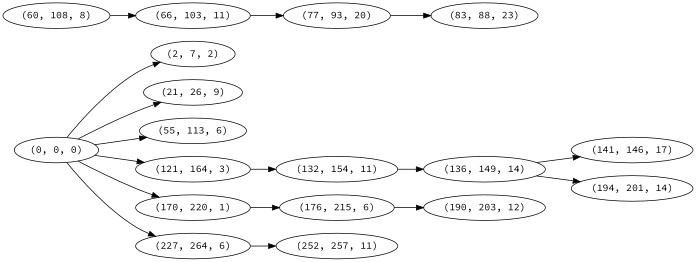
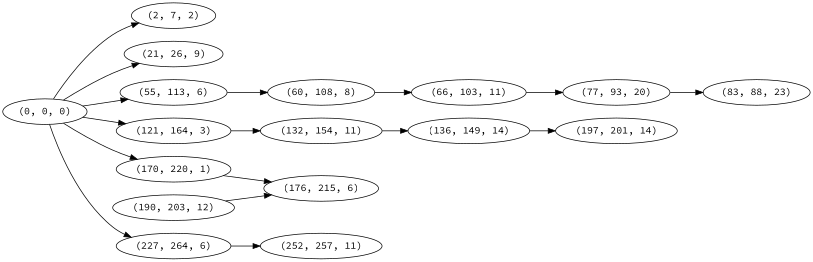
  digraph {
    fontname="Source Code Pro"
    rankdir=LR
    node [fontname="Source Code Pro"]
    edge [fontname="Source Code Pro"]
    "(0, 0, 0)"
    "(2, 7, 2)"
    "(21, 26, 9)"
    "(55, 113, 6)"
    "(121, 164, 3)"
    "(170, 220, 1)"
    "(227, 264, 6)"
    "(60, 108, 8)"
    "(132, 154, 11)"
    "(176, 215, 6)"
    "(252, 257, 11)"
    "(66, 103, 11)"
    "(77, 93, 20)"
    "(83, 88, 23)"
    "(136, 149, 14)"
-   "(141, 146, 17)"
-   "(194, 201, 14)"
+   "(194, 201, 14)" [label="(197, 201, 14)"]
    "(190, 203, 12)"
    "(0, 0, 0)" -> "(2, 7, 2)"
    "(0, 0, 0)" -> "(21, 26, 9)"
    "(0, 0, 0)" -> "(55, 113, 6)"
    "(0, 0, 0)" -> "(121, 164, 3)"
    "(0, 0, 0)" -> "(170, 220, 1)"
    "(0, 0, 0)" -> "(227, 264, 6)"
+   "(55, 113, 6)" -> "(60, 108, 8)"
    "(121, 164, 3)" -> "(132, 154, 11)"
    "(170, 220, 1)" -> "(176, 215, 6)"
    "(227, 264, 6)" -> "(252, 257, 11)"
    "(60, 108, 8)" -> "(66, 103, 11)"
    "(132, 154, 11)" -> "(136, 149, 14)"
-   "(176, 215, 6)" -> "(190, 203, 12)"
+   "(190, 203, 12)" -> "(176, 215, 6)"
    "(66, 103, 11)" -> "(77, 93, 20)"
    "(77, 93, 20)" -> "(83, 88, 23)"
-   "(136, 149, 14)" -> "(141, 146, 17)"
    "(136, 149, 14)" -> "(194, 201, 14)"
  }
